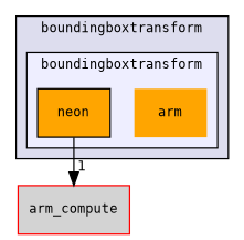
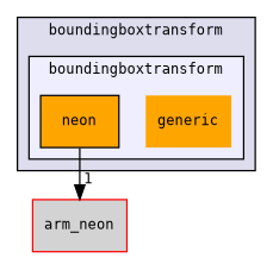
  digraph {
    compound=true
    fontname="DejaVu Sans Mono"
    node [fontname="DejaVu Sans Mono" fontsize=10 shape=box style=filled fillcolor=orange]
-   n1 [label=arm shape=plaintext]
+   n1 [label=generic shape=plaintext]
    n2 [label=neon]
-   n3 [color=red fillcolor=lightgrey label=arm_compute]
+   n3 [color=red fillcolor=lightgrey label=arm_neon]
    subgraph cluster_1 {
      bgcolor="#ddddee"
      fontsize=10
      label=boundingboxtransform
      pencolor=black
      subgraph cluster_2 {
        bgcolor="#eeeeff"
        fontsize=10
        pencolor=black
        n1
        n2
      }
    }
    n2 -> n3 [headlabel=1 labeldistance=1.5 labelfontname=Helvetica labelfontsize=10 fontname="DejaVu Sans Mono"]
  }
